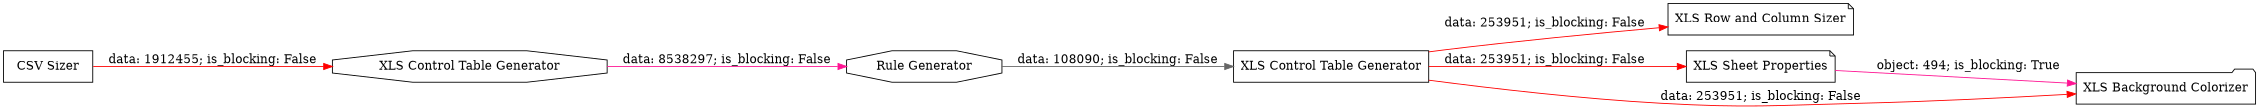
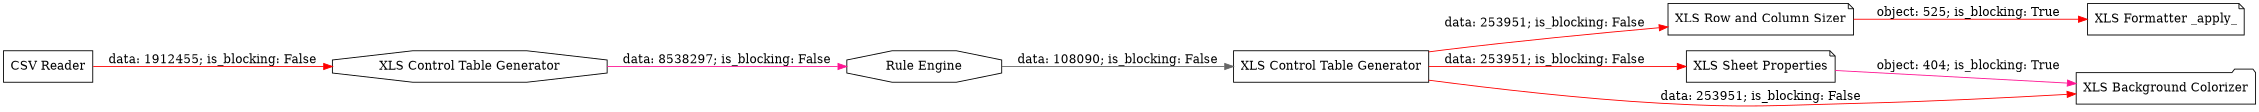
  digraph {
    rankdir=LR
    node [shape=note]
    edge [color=red]
    n1 [label="XLS Row and Column Sizer"]
+   n2 [label="XLS Formatter _apply_"]
    n3 [label="XLS Control Table Generator" shape=box]
    n4 [label="XLS Sheet Properties"]
    n5 [label="XLS Background Colorizer" shape=folder]
-   n6 [label="CSV Sizer" shape=box]
+   n6 [label="CSV Reader" shape=box]
    n7 [label="XLS Control Table Generator" shape=octagon]
-   n8 [label="Rule Generator" shape=octagon]
+   n8 [label="Rule Engine" shape=octagon]
+   n1 -> n2 [label="object: 525; is_blocking: True"]
    n3 -> n1 [label="data: 253951; is_blocking: False"]
    n3 -> n4 [label="data: 253951; is_blocking: False"]
    n3 -> n5 [label="data: 253951; is_blocking: False"]
-   n4 -> n5 [color=deeppink label="object: 494; is_blocking: True"]
+   n4 -> n5 [color=deeppink label="object: 404; is_blocking: True"]
    n6 -> n7 [label="data: 1912455; is_blocking: False"]
    n7 -> n8 [color=deeppink label="data: 8538297; is_blocking: False"]
    n8 -> n3 [color=gray40 label="data: 108090; is_blocking: False"]
  }
